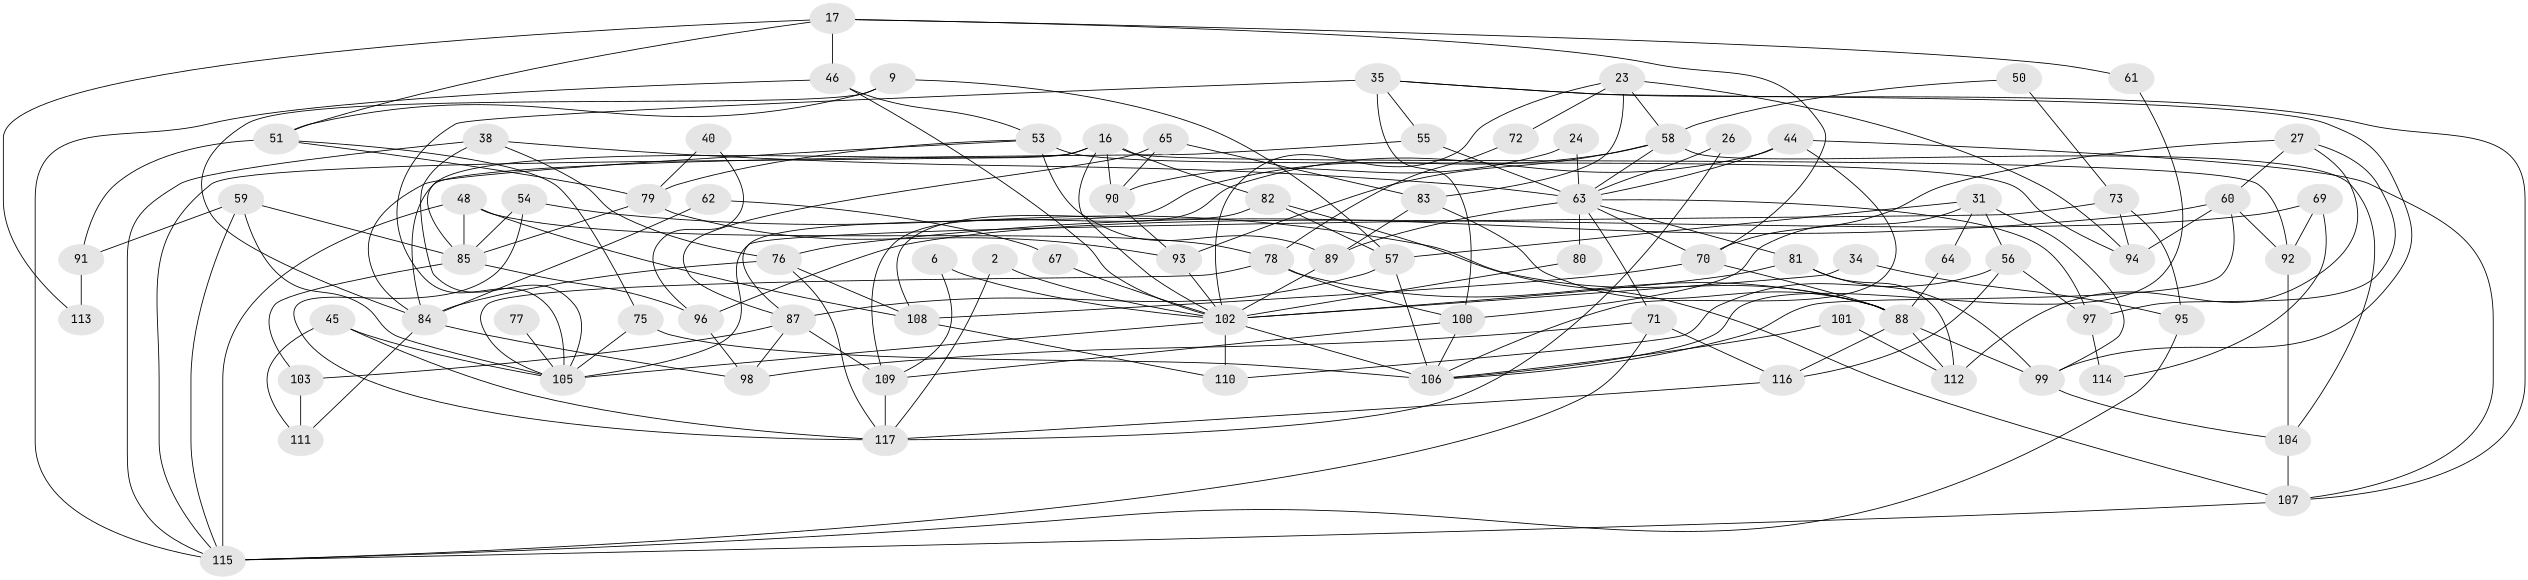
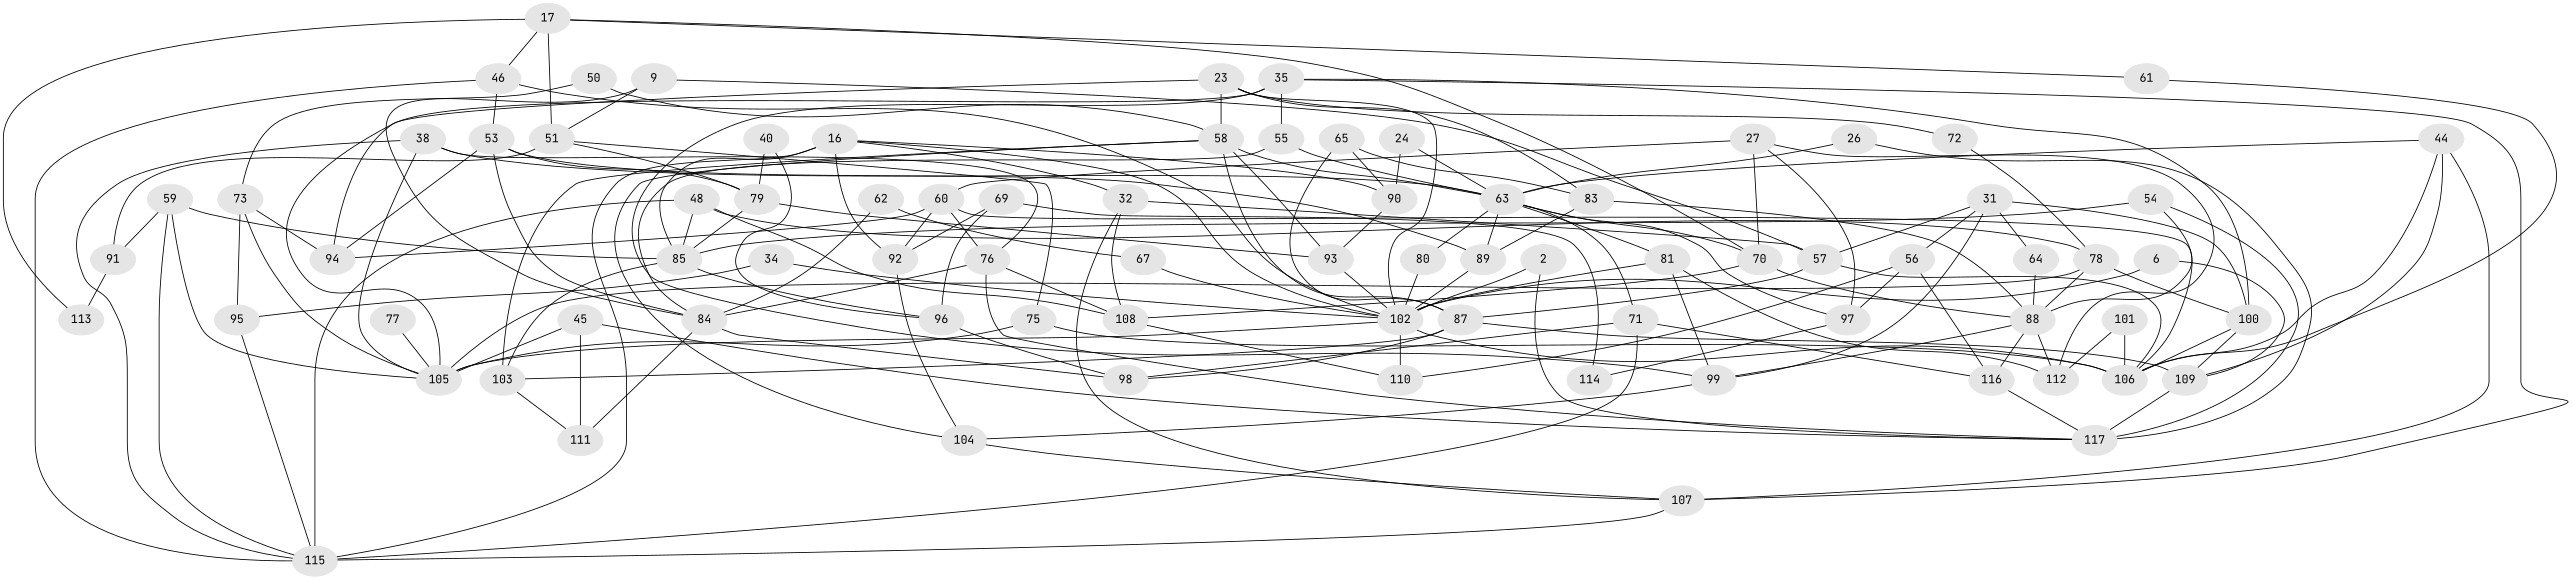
  graph {
    fontname="JetBrains Mono"
    node [color=gray90 fontname="JetBrains Mono" style=filled]
    edge [fontname="JetBrains Mono"]
    102 [super="+82"]
    105 [super="+36+66"]
    106 [super="+8+30"]
    110
    2
    117 [super="+68"]
    6
    109
    51 [super="+3"]
    79 [super="+19"]
    75 [super="+43+25"]
    91
    9
    57
    84 [super="+47"]
    87 [super="+33"]
    111
    98
    16 [super="+10"]
-   32 [super="+15" label=82]
+   32 [super="+15"]
    85 [super="+74"]
    90
    92
    115 [super="+29"]
    107
    108 [super="+11"]
    96
    103
    93
    104
    17
    46
    61
    70
    113
    53
    88 [super="+86"]
    58 [super="+49"]
    63 [super="+42+18"]
    23
    72
    83
    94
    78 [super="+12"]
    89
    97 [super="+21"]
    71
    80
    81
    24
    26
    60 [super="+14"]
    76
    27
    112
    114
    31
    56
    64
    99
    100
    116
    95 [super="+39"]
    34
    35 [super="+5"]
    55
    38 [super="+20"]
    40
    44
    45
    48 [super="+37+41"]
    50
    73
    54
    59
    62
    67
    65
    69
    77
    101
    102 -- 105
    102 -- 106 [weight=2]
    102 -- 110
    2 -- 102 [weight=2]
    2 -- 117
    6 -- 102
    6 -- 109
    109 -- 117 [weight=2]
    51 -- 79
    51 -- 75
    51 -- 91
    79 -- 85
    79 -- 93 [weight=2]
    75 -- 105 [weight=2]
    75 -- 106 [weight=2]
    91 -- 113
    9 -- 51
    9 -- 57
    9 -- 84
    57 -- 106
    57 -- 87
    84 -- 111
    84 -- 98
    87 -- 109 [weight=2]
    87 -- 98
    87 -- 103
    16 -- 102
    16 -- 32
    16 -- 85
    16 -- 90
    16 -- 92 [weight=2]
    16 -- 115
    32 -- 57
    32 -- 107
    32 -- 108
    85 -- 96
    85 -- 103 [weight=2]
    90 -- 93
    92 -- 104
    107 -- 115
    108 -- 110
    96 -- 98
    103 -- 111
    93 -- 102
    104 -- 107
    17 -- 51
    17 -- 46
    17 -- 61
    17 -- 70
    17 -- 113
    46 -- 102
    46 -- 115
    46 -- 53
    61 -- 106
    70 -- 108
    70 -- 88
    53 -- 79
    53 -- 84
    53 -- 94
    53 -- 89
    88 -- 112
    88 -- 99
    88 -- 116
    58 -- 87
+   58 -- 103
    58 -- 93 [weight=2]
    58 -- 104
    58 -- 63
    63 -- 70
    63 -- 89
    63 -- 97
    63 -- 71
    63 -- 80
    63 -- 81
    23 -- 102
    23 -- 58
    23 -- 72
    23 -- 83
    23 -- 94
    72 -- 78
    83 -- 88
    83 -- 89
    78 -- 105
    78 -- 88
    78 -- 100
    89 -- 102
    97 -- 114
    71 -- 98
    71 -- 115
    71 -- 116
    80 -- 102 [weight=2]
    81 -- 102
    81 -- 112
    81 -- 99
    24 -- 90
    24 -- 63
    26 -- 117
    26 -- 63
    60 -- 106
    60 -- 92
    60 -- 94
    60 -- 76
    76 -- 117
    76 -- 84
    76 -- 108
    27 -- 70
    27 -- 97
    27 -- 60
    27 -- 112
    31 -- 57
    31 -- 56
    31 -- 64
    31 -- 99
    31 -- 100
    56 -- 110
    56 -- 97
    56 -- 116
    64 -- 88
    99 -- 104
    100 -- 106
    100 -- 109
    116 -- 117
    95 -- 115
    34 -- 102 [weight=2]
    34 -- 95 [weight=2]
    35 -- 105 [weight=3]
    35 -- 107
    35 -- 99
    35 -- 100 [weight=2]
    35 -- 55
    55 -- 84
    55 -- 63
    38 -- 105
    38 -- 115
    38 -- 63
    38 -- 76
    40 -- 79
    40 -- 96
    44 -- 106
    44 -- 109
    44 -- 107
    44 -- 63
    45 -- 105
    45 -- 117
    45 -- 111
    48 -- 85
    48 -- 115 [weight=2]
    48 -- 108
    48 -- 78
    50 -- 58
    50 -- 73
    73 -- 105
    73 -- 94
    73 -- 95
    54 -- 117
    54 -- 85 [weight=2]
    54 -- 88
    59 -- 105
    59 -- 91
    59 -- 85
    59 -- 115
    62 -- 84 [weight=2]
    62 -- 67
    67 -- 102
    65 -- 87
    65 -- 90
    65 -- 83
    69 -- 92
    69 -- 96
    69 -- 114
    77 -- 105 [weight=2]
    101 -- 106
    101 -- 112
  }
